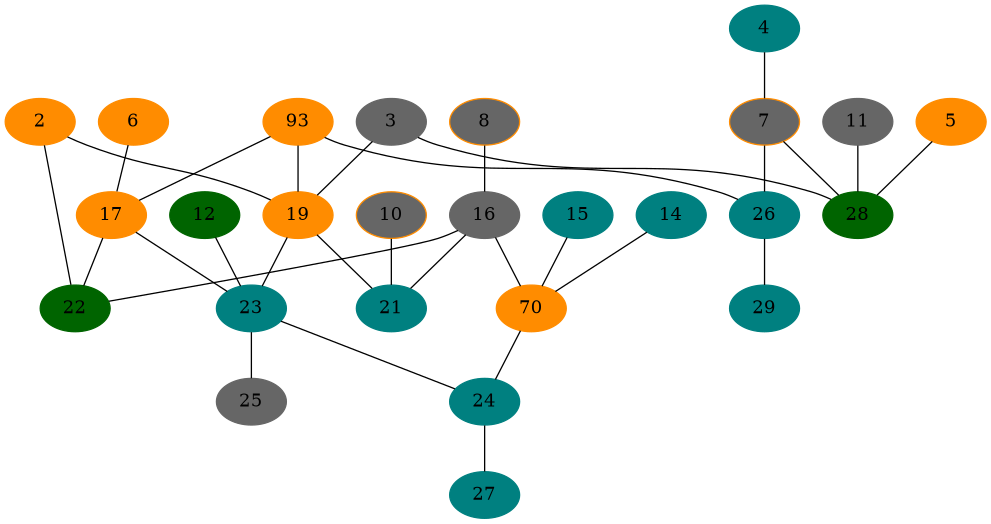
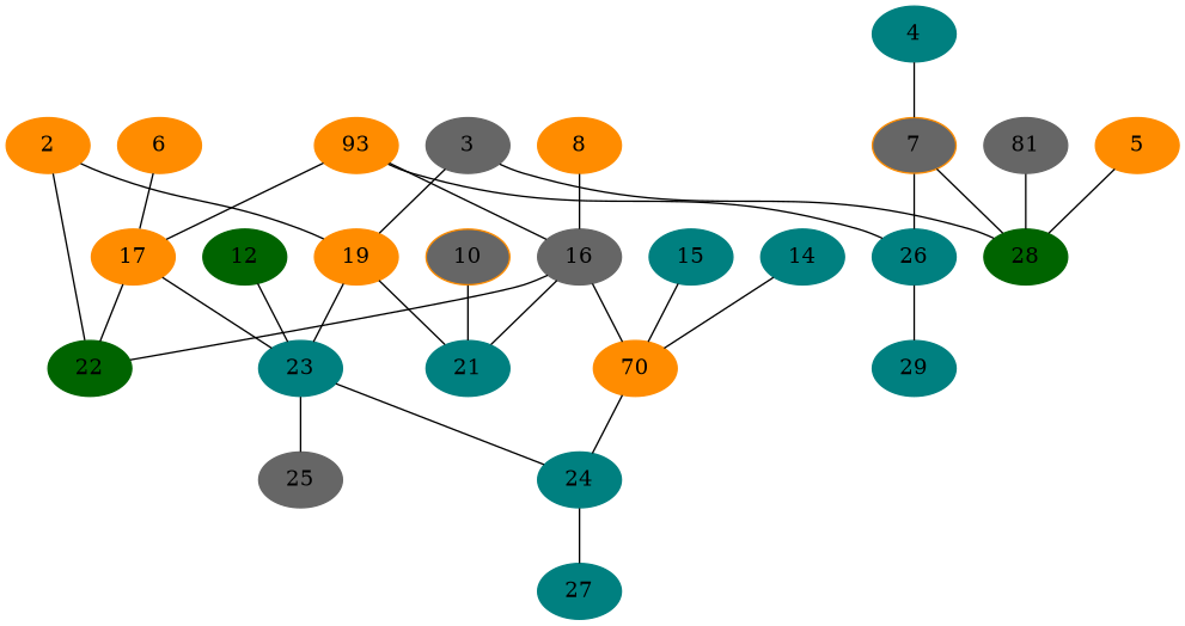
  graph {
    node [color=darkorange style=filled]
    edge [weight=1.0]
    2
    19
    22 [color=darkgreen]
    21 [color=teal]
    23 [color=teal]
    3 [color=gray40]
    28 [color=darkgreen]
    4 [color=teal]
    7 [fillcolor=gray40]
    26 [color=teal]
    5
    6
    17
    29 [color=teal]
    16 [color=gray40]
-   8 [fillcolor=gray40]
+   8
    n17 [label=70]
    10 [fillcolor=gray40]
-   11 [color=gray40]
+   11 [color=gray40 label=81]
    12 [color=darkgreen]
    24 [color=teal]
    25 [color=gray40]
    n23 [label=93]
    14 [color=teal]
    15 [color=teal]
    27 [color=teal]
    2 -- 19
    2 -- 22 [weight=2.0]
    19 -- 21
    19 -- 23 [weight=2.0]
    23 -- 24
    23 -- 25
    3 -- 19
    3 -- 28
    4 -- 7
    7 -- 28
    7 -- 26
    26 -- 29
    5 -- 28
    6 -- 17
    17 -- 22
    17 -- 23 [weight=2.0]
    16 -- 22
    16 -- 21
    16 -- n17
    8 -- 16
    n17 -- 24
    10 -- 21
    11 -- 28
    12 -- 23
    24 -- 27
-   n23 -- 19
+   n23 -- 16
    n23 -- 26
    n23 -- 17
    14 -- n17
    15 -- n17
  }
